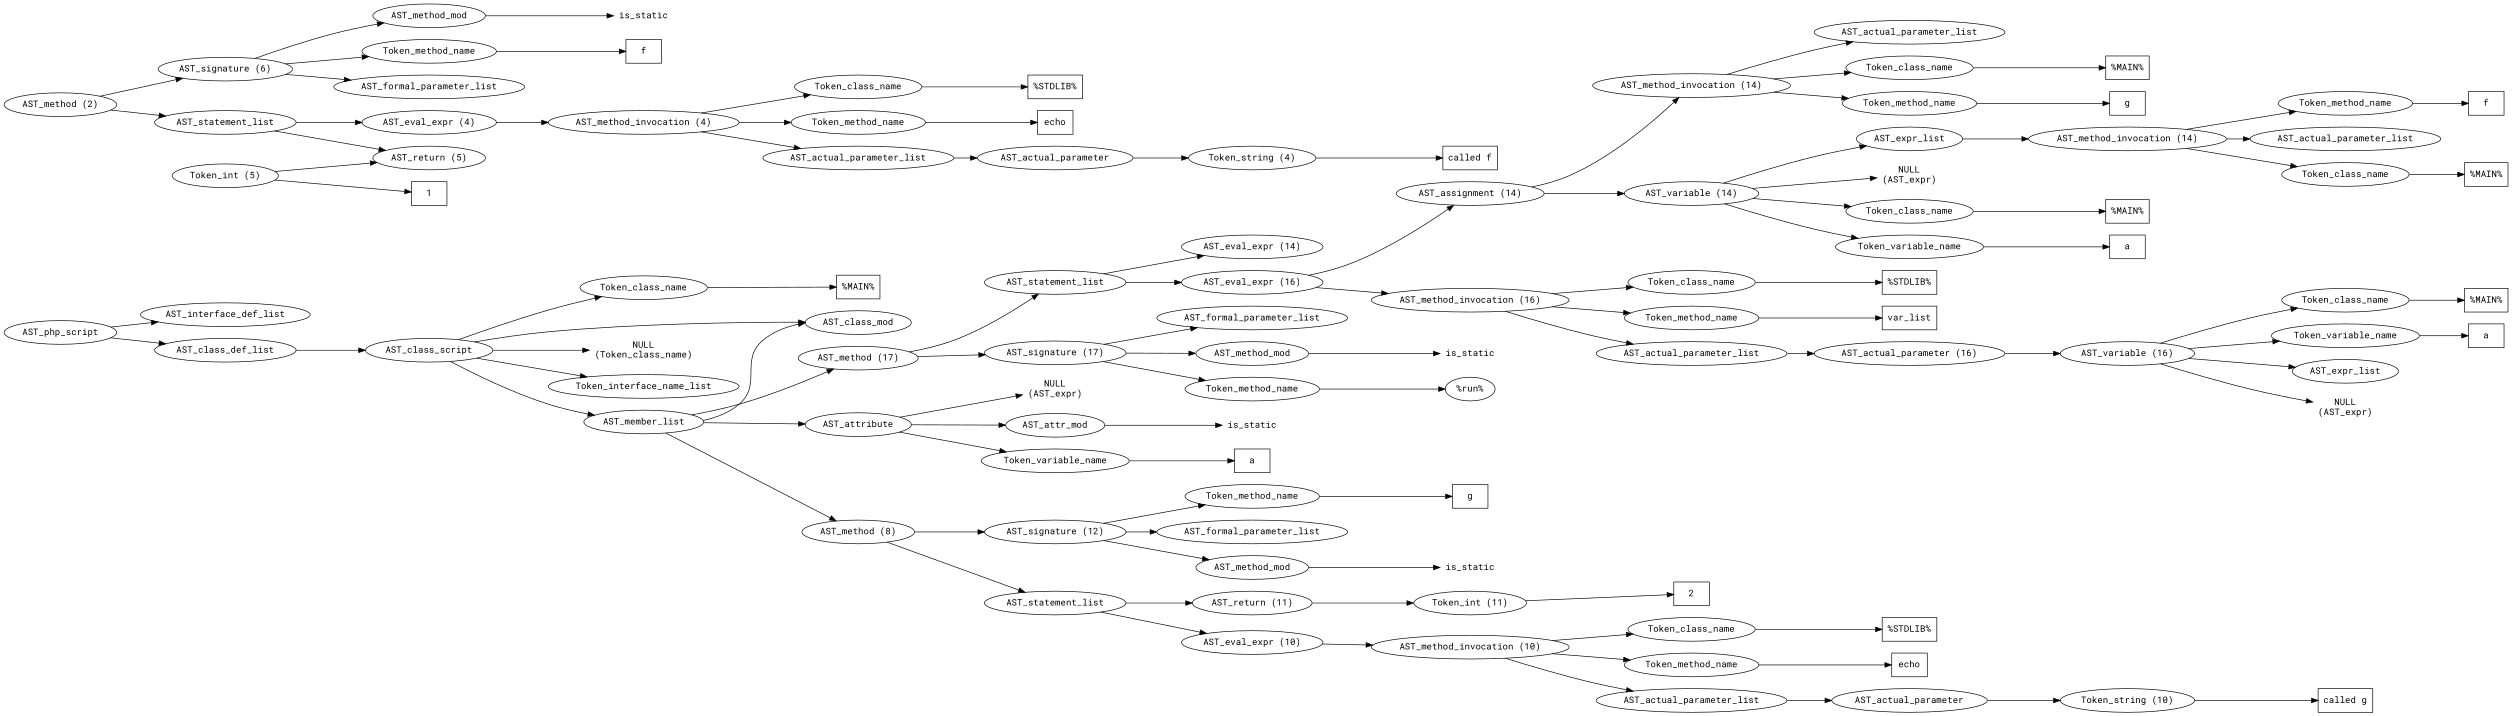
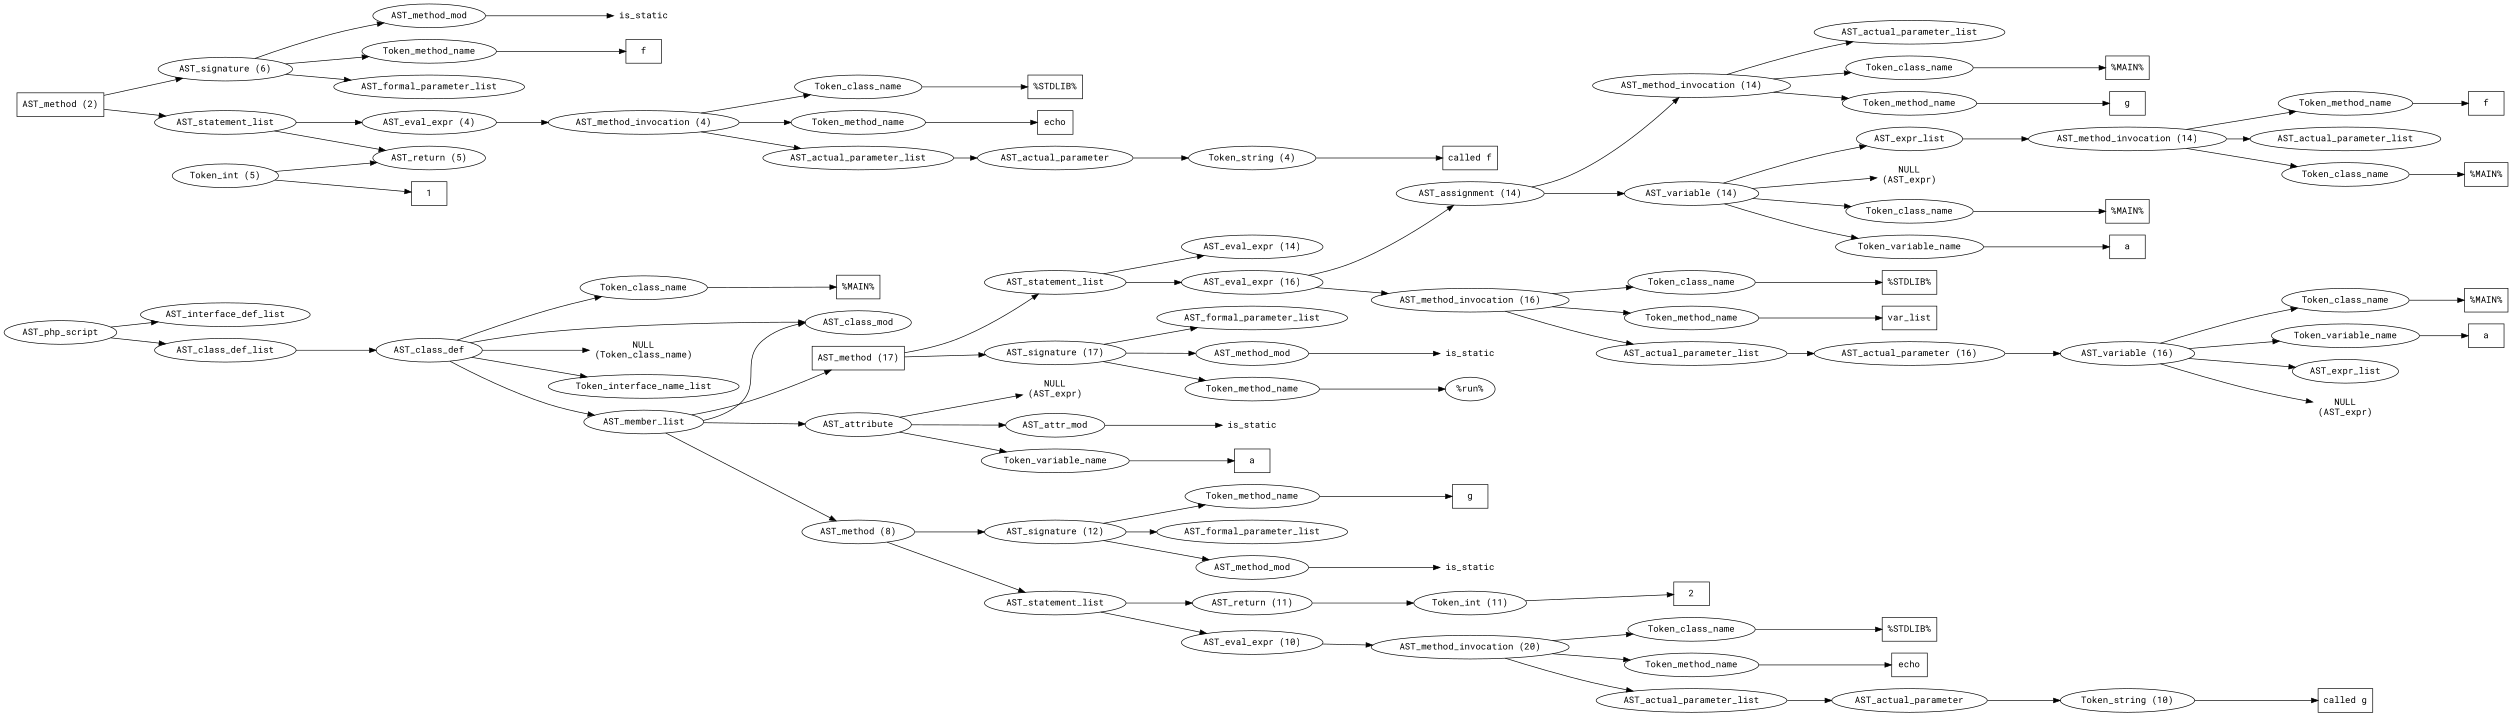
  digraph {
    fontname="Roboto Mono"
    rankdir=LR
    node [fontname="Roboto Mono"]
    edge [fontname="Roboto Mono"]
    n1 [label=AST_php_script]
    n2 [label=AST_interface_def_list]
    n3 [label=AST_class_def_list]
-   n4 [label=AST_class_script]
+   n4 [label=AST_class_def]
    n5 [label=AST_class_mod]
    n6 [label=Token_class_name]
    n7 [label="NULL\n(Token_class_name)" shape=plaintext]
    n8 [label=Token_interface_name_list]
    n9 [label=AST_member_list]
    n10 [label="%MAIN%" shape=box]
    n11 [label="AST_method (8)"]
-   n12 [label="AST_method (17)"]
+   n12 [label="AST_method (17)" shape=box]
    n13 [label=AST_attribute]
-   n14 [label="AST_method (2)"]
+   n14 [label="AST_method (2)" shape=box]
    n15 [label="AST_signature (6)"]
    n16 [label=AST_statement_list]
    n17 [label="AST_signature (12)"]
    n18 [label=AST_statement_list]
    n19 [label="AST_signature (17)"]
    n20 [label=AST_statement_list]
    n21 [label=AST_attr_mod]
    n22 [label=Token_variable_name]
    n23 [label="NULL\n(AST_expr)" shape=plaintext]
    n24 [label=AST_method_mod]
    n25 [label=Token_method_name]
    n26 [label=AST_formal_parameter_list]
    n27 [label="AST_eval_expr (4)"]
    n28 [label="AST_return (5)"]
    n29 [label=is_static shape=plaintext]
    n30 [label=f shape=box]
    n31 [label="AST_method_invocation (4)"]
    n32 [label=Token_class_name]
    n33 [label=Token_method_name]
    n34 [label=AST_actual_parameter_list]
    n35 [label="%STDLIB%" shape=box]
    n36 [label=echo shape=box]
    n37 [label=AST_actual_parameter]
    n38 [label="Token_string (4)"]
    n39 [label="called f" shape=box]
    n40 [label="Token_int (5)"]
    n41 [label=1 shape=box]
    n42 [label=AST_method_mod]
    n43 [label=Token_method_name]
    n44 [label=AST_formal_parameter_list]
    n45 [label="AST_eval_expr (10)"]
    n46 [label="AST_return (11)"]
    n47 [label=is_static shape=plaintext]
    n48 [label=g shape=box]
-   n49 [label="AST_method_invocation (10)"]
+   n49 [label="AST_method_invocation (20)"]
    n50 [label="Token_int (11)"]
    n51 [label=Token_class_name]
    n52 [label=Token_method_name]
    n53 [label=AST_actual_parameter_list]
    n54 [label="%STDLIB%" shape=box]
    n55 [label=echo shape=box]
    n56 [label=AST_actual_parameter]
    n57 [label="Token_string (10)"]
    n58 [label="called g" shape=box]
    n59 [label=2 shape=box]
    n60 [label=AST_method_mod]
    n61 [label=Token_method_name]
    n62 [label=AST_formal_parameter_list]
    n63 [label="AST_eval_expr (14)"]
    n64 [label="AST_eval_expr (16)"]
    n65 [label=is_static shape=plaintext]
    n66 [label="%run%" shape=ellipse]
    n67 [label="AST_assignment (14)"]
    n68 [label="AST_method_invocation (16)"]
    n69 [label="AST_variable (14)"]
    n70 [label="AST_method_invocation (14)"]
    n71 [label=Token_class_name]
    n72 [label=Token_variable_name]
    n73 [label=AST_expr_list]
    n74 [label="NULL\n(AST_expr)" shape=plaintext]
    n75 [label=Token_class_name]
    n76 [label=Token_method_name]
    n77 [label=AST_actual_parameter_list]
    n78 [label="%MAIN%" shape=box]
    n79 [label=a shape=box]
    n80 [label="AST_method_invocation (14)"]
    n81 [label=Token_class_name]
    n82 [label=Token_method_name]
    n83 [label=AST_actual_parameter_list]
    n84 [label="%MAIN%" shape=box]
    n85 [label=f shape=box]
    n86 [label="%MAIN%" shape=box]
    n87 [label=g shape=box]
    n88 [label=Token_class_name]
    n89 [label=Token_method_name]
    n90 [label=AST_actual_parameter_list]
    n91 [label="%STDLIB%" shape=box]
    n92 [label=var_list shape=box]
    n93 [label="AST_actual_parameter (16)"]
    n94 [label="AST_variable (16)"]
    n95 [label=Token_class_name]
    n96 [label=Token_variable_name]
    n97 [label=AST_expr_list]
    n98 [label="NULL\n(AST_expr)" shape=plaintext]
    n99 [label="%MAIN%" shape=box]
    n100 [label=a shape=box]
    n101 [label=is_static shape=plaintext]
    n102 [label=a shape=box]
    n1 -> n2
    n1 -> n3
    n3 -> n4
    n4 -> n5
    n4 -> n6
    n4 -> n7
    n4 -> n8
    n4 -> n9
    n6 -> n10
    n9 -> n5
    n9 -> n11
    n9 -> n12
    n9 -> n13
    n11 -> n17
    n11 -> n18
    n12 -> n19
    n12 -> n20
    n13 -> n21
    n13 -> n22
    n13 -> n23
    n14 -> n15
    n14 -> n16
    n15 -> n24
    n15 -> n25
    n15 -> n26
    n16 -> n27
    n16 -> n28
    n17 -> n42
    n17 -> n43
    n17 -> n44
    n18 -> n45
    n18 -> n46
    n19 -> n60
    n19 -> n61
    n19 -> n62
    n20 -> n63
    n20 -> n64
    n21 -> n101
    n22 -> n102
    n24 -> n29
    n25 -> n30
    n27 -> n31
    n31 -> n32
    n31 -> n33
    n31 -> n34
    n32 -> n35
    n33 -> n36
    n34 -> n37
    n37 -> n38
    n38 -> n39
    n40 -> n28
    n40 -> n41
    n42 -> n47
    n43 -> n48
    n45 -> n49
    n46 -> n50
    n49 -> n51
    n49 -> n52
    n49 -> n53
    n50 -> n59
    n51 -> n54
    n52 -> n55
    n53 -> n56
    n56 -> n57
    n57 -> n58
    n60 -> n65
    n61 -> n66
    n64 -> n67
    n64 -> n68
    n67 -> n69
    n67 -> n70
    n68 -> n88
    n68 -> n89
    n68 -> n90
    n69 -> n71
    n69 -> n72
    n69 -> n73
    n69 -> n74
    n70 -> n75
    n70 -> n76
    n70 -> n77
    n71 -> n78
    n72 -> n79
    n73 -> n80
    n75 -> n86
    n76 -> n87
    n80 -> n81
    n80 -> n82
    n80 -> n83
    n81 -> n84
    n82 -> n85
    n88 -> n91
    n89 -> n92
    n90 -> n93
    n93 -> n94
    n94 -> n95
    n94 -> n96
    n94 -> n97
    n94 -> n98
    n95 -> n99
    n96 -> n100
  }
